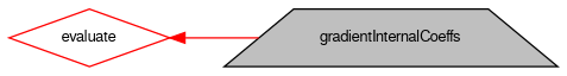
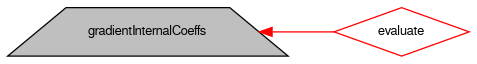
  digraph {
    rankdir=LR
    node [fontname=FreeSans fontsize=10]
    n1 [color=black fillcolor=grey75 fontcolor=black height=0.2 label=gradientInternalCoeffs shape=trapezium style=filled width=0.4]
    n2 [color=red height=0.2 label=evaluate shape=diamond width=0.4]
-   n2 -> n1 [color=red dir=back fontname=FreeSans fontsize=10 labelfontname=FreeSans labelfontsize=10 style=solid]
+   n1 -> n2 [color=red dir=back fontname=FreeSans fontsize=10 labelfontname=FreeSans labelfontsize=10 style=solid]
  }
